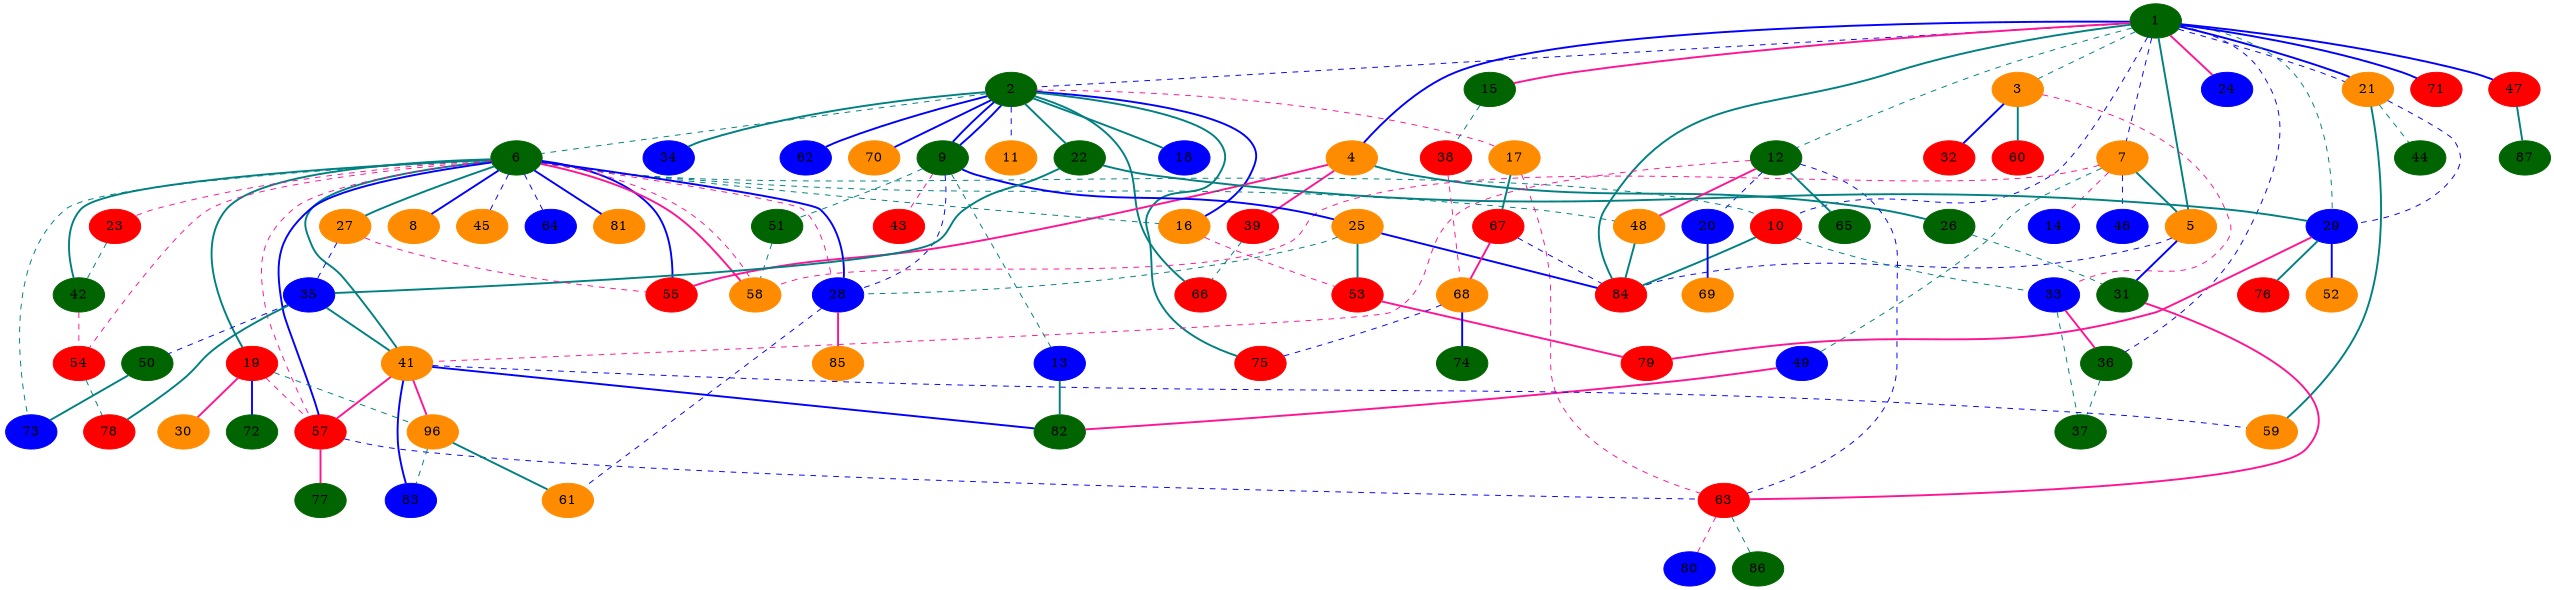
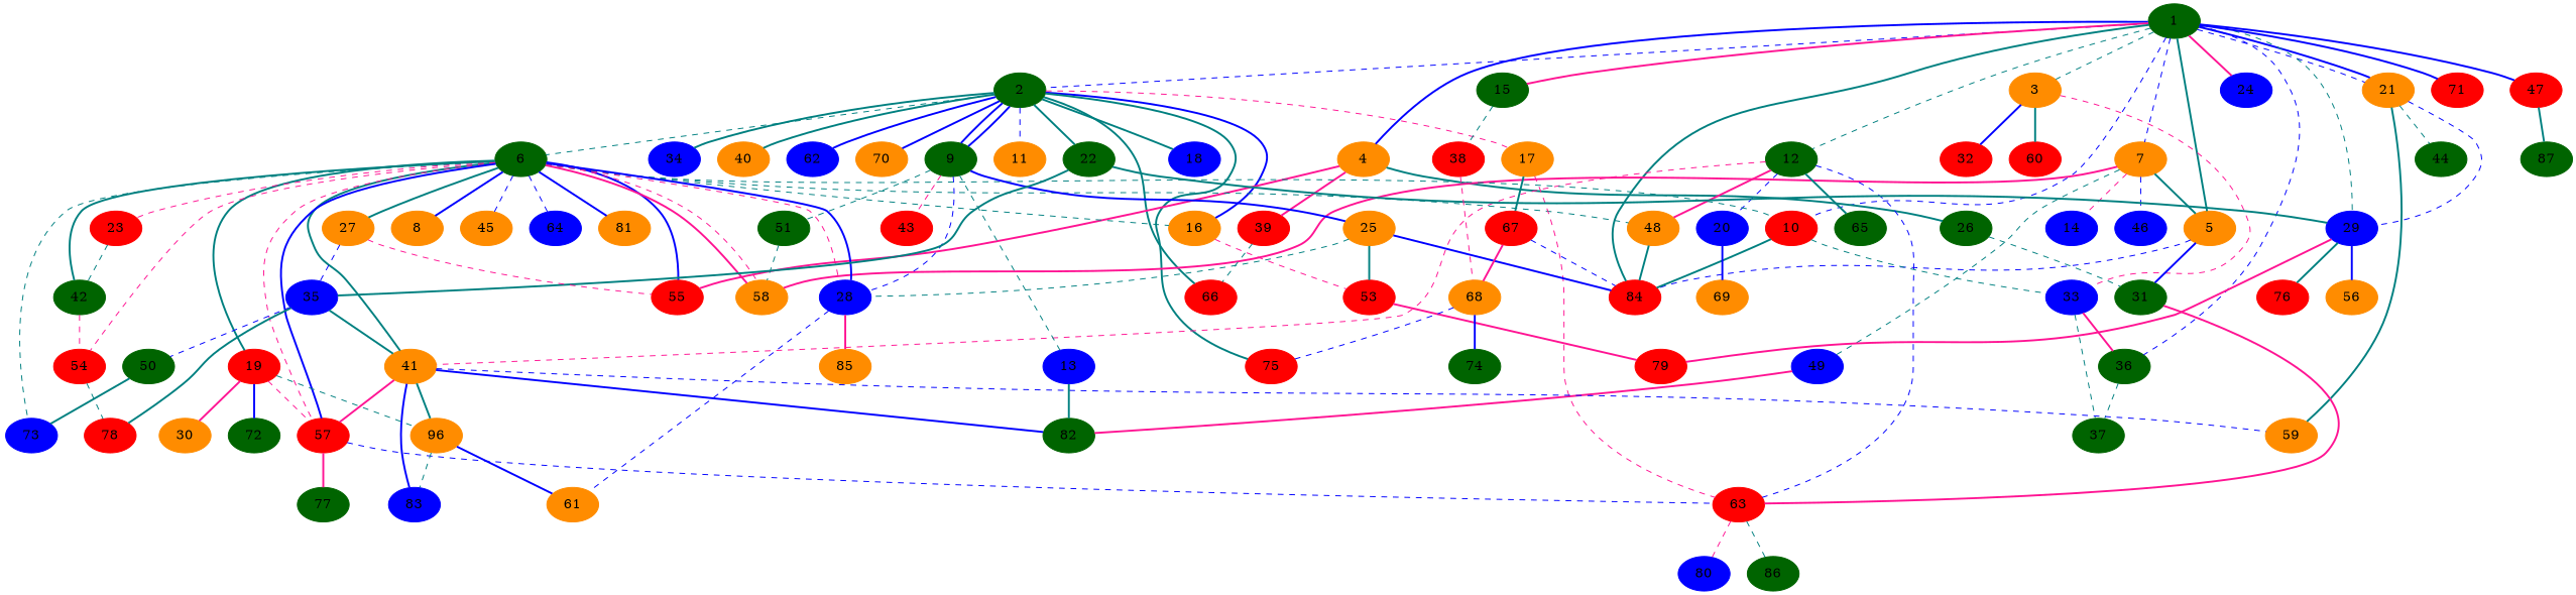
  graph {
    node [color=darkorange style=filled]
    edge [color=teal style=bold]
    1 [color=darkgreen]
    2 [color=darkgreen]
    3
    4
    5
    7
    10 [color=red]
    12 [color=darkgreen]
    15 [color=darkgreen]
    21
    24 [color=blue]
    29 [color=blue]
    36 [color=darkgreen]
    47 [color=red]
    71 [color=red]
    84 [color=red]
    6 [color=darkgreen]
    9 [color=darkgreen]
    11
    16
    17
    18 [color=blue]
    22 [color=darkgreen]
    34 [color=blue]
+   40
    62 [color=blue]
    66 [color=red]
    70
    75 [color=red]
    32 [color=red]
    33 [color=blue]
    60 [color=red]
    26 [color=darkgreen]
    39 [color=red]
    55 [color=red]
    31 [color=darkgreen]
    58
    14 [color=blue]
    46 [color=blue]
    49 [color=blue]
    41
    48
    20 [color=blue]
    63 [color=red]
    65 [color=darkgreen]
    38 [color=red]
    44 [color=darkgreen]
    59
-   52
+   52 [label=56]
    76 [color=red]
    79 [color=red]
    37 [color=darkgreen]
    87 [color=darkgreen]
    8
    19 [color=red]
    23 [color=red]
    27
    28 [color=blue]
    42 [color=darkgreen]
    45
    54 [color=red]
    57 [color=red]
    64 [color=blue]
    73 [color=blue]
    81
    13 [color=blue]
    25
    43 [color=red]
    51 [color=darkgreen]
    53 [color=red]
    67 [color=red]
    35 [color=blue]
    30
    n74 [label=96]
    72 [color=darkgreen]
    61
    85
    82 [color=darkgreen]
    83 [color=blue]
    78 [color=red]
    77 [color=darkgreen]
    69
    80 [color=blue]
    86 [color=darkgreen]
    68
    50 [color=darkgreen]
    74 [color=darkgreen]
    1 -- 2 [color=blue style=dashed]
    1 -- 3 [style=dashed]
    1 -- 4 [color=blue]
    1 -- 5
    1 -- 7 [color=blue style=dashed]
    1 -- 10 [color=blue style=dashed]
    1 -- 12 [style=dashed]
    1 -- 15 [color=deeppink]
    1 -- 21 [color=blue style=dashed]
    1 -- 21 [color=blue]
    1 -- 24 [color=deeppink]
    1 -- 29 [style=dashed]
    1 -- 36 [color=blue style=dashed]
    1 -- 47 [color=blue]
    1 -- 71 [color=blue]
    1 -- 84
    2 -- 6 [style=dashed]
    2 -- 9 [color=blue]
    2 -- 9 [color=blue]
    2 -- 11 [color=blue style=dashed]
    2 -- 16 [color=blue]
    2 -- 17 [color=deeppink style=dashed]
    2 -- 18
    2 -- 22
    2 -- 34
+   2 -- 40
    2 -- 62 [color=blue]
    2 -- 66
    2 -- 70 [color=blue]
    2 -- 75
    3 -- 32 [color=blue]
    3 -- 33 [color=deeppink style=dashed]
    3 -- 60
    4 -- 26
    4 -- 39 [color=deeppink]
    4 -- 55 [color=deeppink]
    5 -- 84 [color=blue style=dashed]
    5 -- 31 [color=blue]
    7 -- 5
-   7 -- 58 [color=deeppink style=dashed]
+   7 -- 58 [color=deeppink]
    7 -- 14 [color=deeppink style=dashed]
    7 -- 46 [color=blue style=dashed]
    7 -- 49 [style=dashed]
    10 -- 84
    10 -- 33 [style=dashed]
    12 -- 41 [color=deeppink style=dashed]
    12 -- 48 [color=deeppink]
    12 -- 20 [color=blue style=dashed]
    12 -- 63 [color=blue style=dashed]
    12 -- 65
    15 -- 38 [style=dashed]
    21 -- 29 [color=blue style=dashed]
    21 -- 44 [style=dashed]
    21 -- 59
    29 -- 52 [color=blue]
    29 -- 76
    29 -- 79 [color=deeppink]
    36 -- 37 [style=dashed]
    47 -- 87
    6 -- 10 [style=dashed]
    6 -- 16 [style=dashed]
    6 -- 55 [color=blue]
    6 -- 58 [color=deeppink]
    6 -- 58 [color=deeppink style=dashed]
    6 -- 41
    6 -- 48 [style=dashed]
    6 -- 8 [color=blue]
    6 -- 19
    6 -- 23 [color=deeppink style=dashed]
    6 -- 27
    6 -- 28 [color=deeppink style=dashed]
    6 -- 28 [color=blue]
    6 -- 42
    6 -- 45 [color=blue style=dashed]
    6 -- 54 [color=deeppink style=dashed]
    6 -- 57 [color=deeppink style=dashed]
    6 -- 57 [color=blue]
    6 -- 64 [color=blue style=dashed]
    6 -- 73 [style=dashed]
    6 -- 81 [color=blue]
    9 -- 28 [color=blue style=dashed]
    9 -- 13 [style=dashed]
    9 -- 25 [color=blue]
    9 -- 43 [color=deeppink style=dashed]
    9 -- 51 [style=dashed]
    16 -- 53 [color=deeppink style=dashed]
    17 -- 63 [color=deeppink style=dashed]
    17 -- 67
    22 -- 29
    22 -- 35
    33 -- 36 [color=deeppink]
    33 -- 37 [style=dashed]
    26 -- 31 [style=dashed]
    39 -- 66 [style=dashed]
    31 -- 63 [color=deeppink]
    49 -- 82 [color=deeppink]
    41 -- 59 [color=blue style=dashed]
    41 -- 57 [color=deeppink]
-   41 -- n74 [color=deeppink]
+   41 -- n74
    41 -- 82 [color=blue]
    41 -- 83 [color=blue]
    48 -- 84
    20 -- 69 [color=blue]
    63 -- 80 [color=deeppink style=dashed]
    63 -- 86 [style=dashed]
    38 -- 68 [color=deeppink style=dashed]
    19 -- 57 [color=deeppink style=dashed]
    19 -- 30 [color=deeppink]
    19 -- n74 [style=dashed]
    19 -- 72 [color=blue]
    23 -- 42 [style=dashed]
    27 -- 55 [color=deeppink style=dashed]
    27 -- 35 [color=blue style=dashed]
    28 -- 61 [color=blue style=dashed]
    28 -- 85 [color=deeppink]
    42 -- 54 [color=deeppink style=dashed]
    54 -- 78 [style=dashed]
    57 -- 63 [color=blue style=dashed]
    57 -- 77 [color=deeppink]
    13 -- 82
    25 -- 84 [color=blue]
    25 -- 28 [style=dashed]
    25 -- 53
    51 -- 58 [style=dashed]
    53 -- 79 [color=deeppink]
    67 -- 84 [color=blue style=dashed]
    67 -- 68 [color=deeppink]
    35 -- 41
    35 -- 78
    35 -- 50 [color=blue style=dashed]
-   n74 -- 61
+   n74 -- 61 [color=blue]
    n74 -- 83 [style=dashed]
    68 -- 75 [color=blue style=dashed]
    68 -- 74 [color=blue]
    50 -- 73
  }
